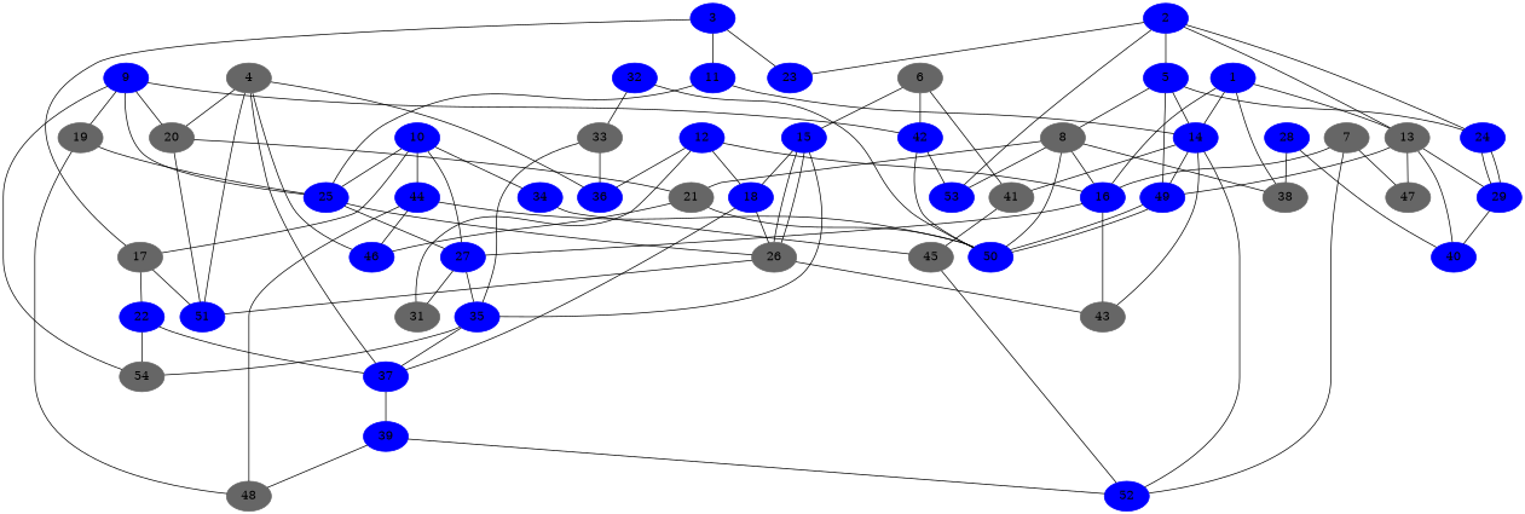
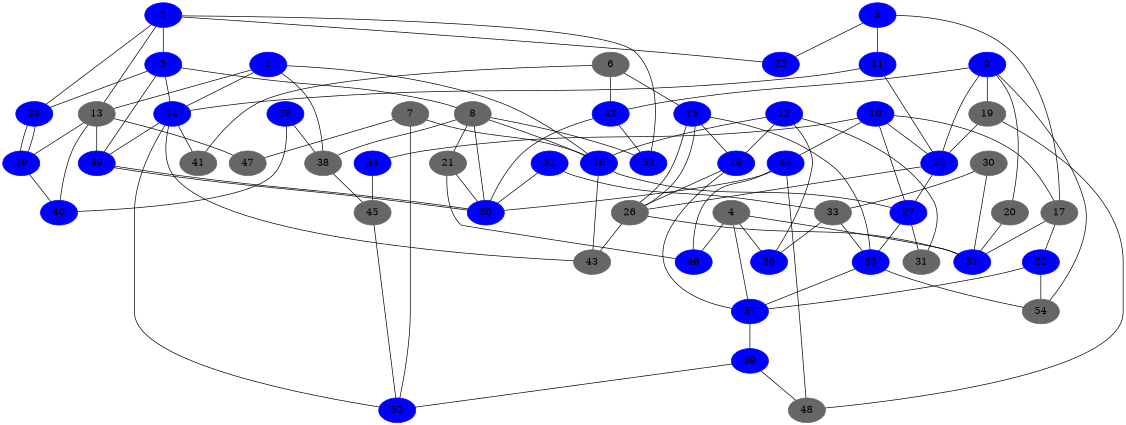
  graph {
    node [color=blue style=filled]
    13 [color=gray40]
    1
    14
    16
    38 [color=gray40]
    49
    47 [color=gray40]
    29
    40
    41 [color=gray40]
    52
    43 [color=gray40]
    27
    45 [color=gray40]
    2
    5
    23
    24
    53
    8 [color=gray40]
    3
    11
    17 [color=gray40]
    25
    51
    22
    4 [color=gray40]
    20 [color=gray40]
    36
    37
    46
    21 [color=gray40]
    39
    50
    6 [color=gray40]
    15
    42
    18
    26 [color=gray40]
    35
    7 [color=gray40]
    9
    19 [color=gray40]
    54 [color=gray40]
    48 [color=gray40]
    10
    34
    44
    31 [color=gray40]
    12
    28
+   30 [color=gray40]
    33 [color=gray40]
    32
    13 -- 49
    13 -- 47
    13 -- 29
    13 -- 40
    1 -- 13
    1 -- 14
    1 -- 16
    1 -- 38
    14 -- 49
    14 -- 41
    14 -- 52
    14 -- 43
    16 -- 43
    16 -- 27
-   41 -- 45
+   38 -- 45
    49 -- 50
    49 -- 50
    29 -- 40
    27 -- 35
    27 -- 31
    45 -- 52
    2 -- 13
    2 -- 5
    2 -- 23
    2 -- 24
    2 -- 53
    5 -- 14
    5 -- 49
    5 -- 24
    5 -- 8
    24 -- 29
    24 -- 29
    8 -- 16
    8 -- 38
    8 -- 53
    8 -- 21
    8 -- 50
    3 -- 23
    3 -- 11
    3 -- 17
    11 -- 14
    11 -- 25
    17 -- 51
    17 -- 22
    25 -- 27
    25 -- 26
    22 -- 37
    22 -- 54
    4 -- 51
-   4 -- 20
    4 -- 36
    4 -- 37
    4 -- 46
    20 -- 51
-   20 -- 21
    37 -- 39
    21 -- 46
    21 -- 50
    39 -- 52
    39 -- 48
    6 -- 41
    6 -- 15
    6 -- 42
    15 -- 18
    15 -- 26
    15 -- 26
    15 -- 35
    42 -- 53
    42 -- 50
    18 -- 37
    18 -- 26
    26 -- 43
    26 -- 51
    35 -- 37
    35 -- 54
    7 -- 16
    7 -- 47
    7 -- 52
    9 -- 25
    9 -- 20
    9 -- 42
    9 -- 19
    9 -- 54
    19 -- 25
    19 -- 48
    10 -- 27
    10 -- 17
    10 -- 25
    10 -- 34
    10 -- 44
    34 -- 45
    44 -- 46
    44 -- 50
    44 -- 48
    12 -- 16
    12 -- 36
    12 -- 18
    12 -- 31
    28 -- 38
    28 -- 40
+   30 -- 51
+   30 -- 33
    33 -- 36
    33 -- 35
    32 -- 50
    32 -- 33
  }
